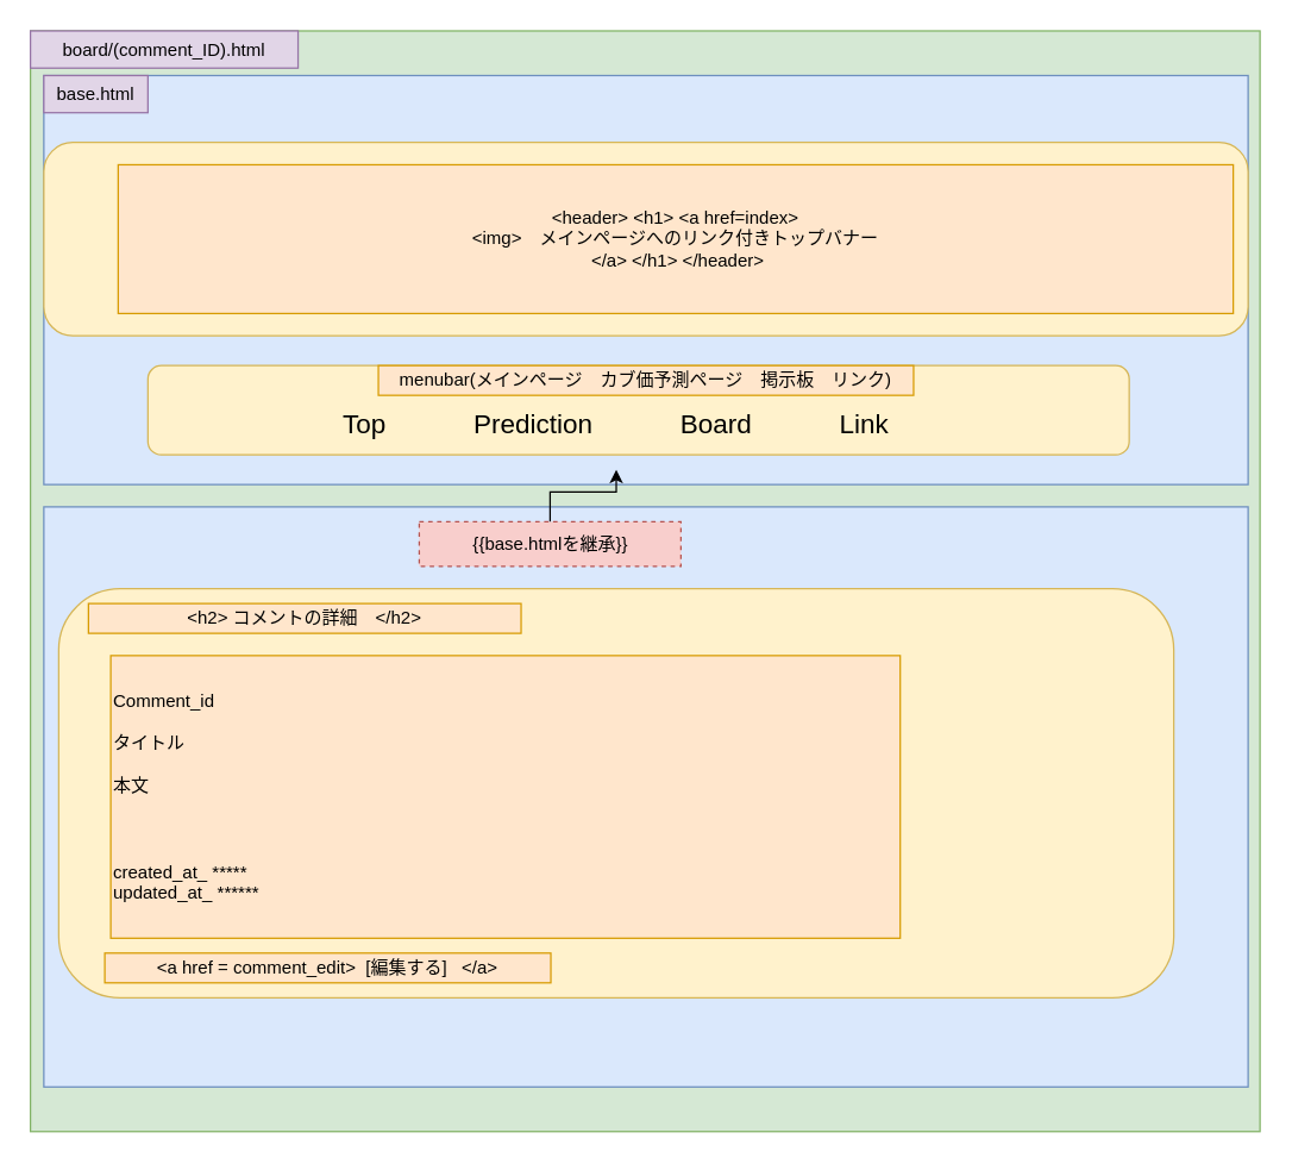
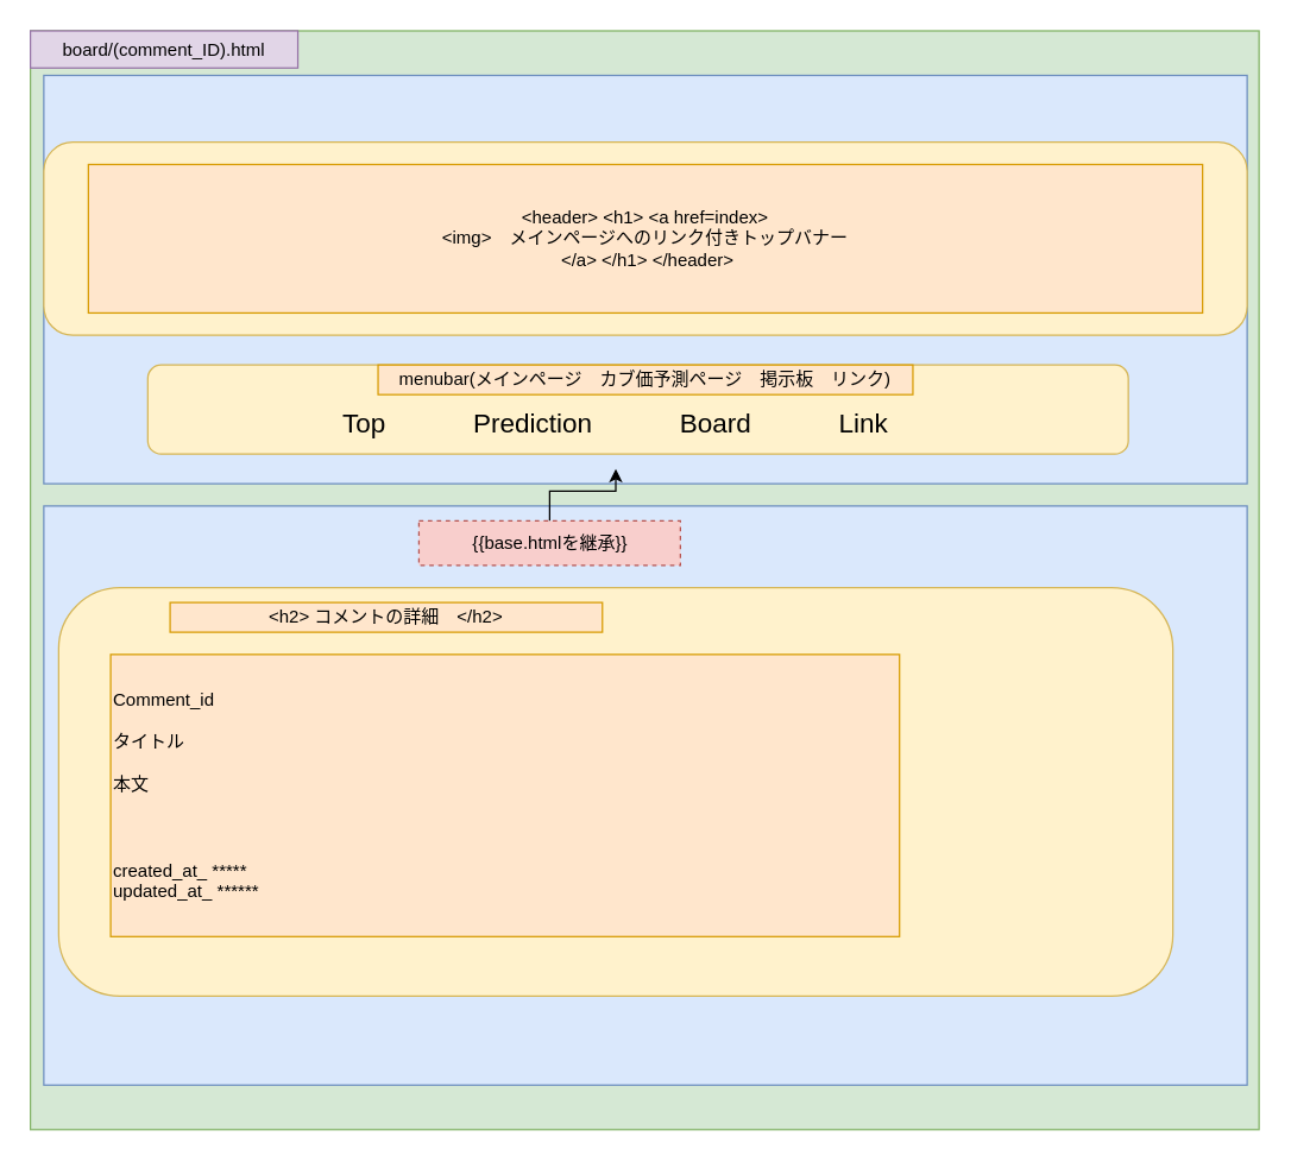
  <mxCell id="0" />
  <mxCell id="1" parent="0" />
  <mxCell id="2" value="" style="rounded=0;whiteSpace=wrap;html=1;fillColor=#d5e8d4;strokeColor=#82b366;" vertex="1" parent="1"><mxGeometry y="20" width="827" height="740" as="geometry" x="20" /></mxCell>
  <mxCell id="3" value="" style="rounded=0;whiteSpace=wrap;html=1;fillColor=#dae8fc;strokeColor=#6c8ebf;" vertex="1" parent="1"><mxGeometry x="29" y="340" width="810" height="390" as="geometry" /></mxCell>
  <mxCell id="4" value="" style="rounded=0;whiteSpace=wrap;html=1;fillColor=#dae8fc;strokeColor=#6c8ebf;" vertex="1" parent="1"><mxGeometry x="29" y="50" width="810" height="275" as="geometry" /></mxCell>
  <mxCell id="5" value="" style="rounded=1;whiteSpace=wrap;html=1;fillColor=#fff2cc;strokeColor=#d6b656;" vertex="1" parent="1"><mxGeometry x="29" y="95" width="810" height="130" as="geometry" /></mxCell>
- <mxCell id="6" value="&amp;lt;header&amp;gt; &amp;lt;h1&amp;gt; &amp;lt;a href=index&amp;gt;&lt;br&gt;&amp;lt;img&amp;gt;　メインページへのリンク付きトップバナー&lt;br&gt;&amp;nbsp;&amp;lt;/a&amp;gt; &amp;lt;/h1&amp;gt; &amp;lt;/header&amp;gt;" style="text;html=1;strokeColor=#d79b00;fillColor=#ffe6cc;align=center;verticalAlign=middle;whiteSpace=wrap;rounded=0;" vertex="1" parent="1"><mxGeometry x="79" y="110" width="750" height="100" as="geometry" /></mxCell>
+ <mxCell id="6" value="&amp;lt;header&amp;gt; &amp;lt;h1&amp;gt; &amp;lt;a href=index&amp;gt;&lt;br&gt;&amp;lt;img&amp;gt;　メインページへのリンク付きトップバナー&lt;br&gt;&amp;nbsp;&amp;lt;/a&amp;gt; &amp;lt;/h1&amp;gt; &amp;lt;/header&amp;gt;" style="text;html=1;strokeColor=#d79b00;fillColor=#ffe6cc;align=center;verticalAlign=middle;whiteSpace=wrap;rounded=0;" vertex="1" parent="1"><mxGeometry x="59" y="110" width="750" height="100" as="geometry" /></mxCell>
  <mxCell id="7" value="" style="rounded=1;whiteSpace=wrap;html=1;fillColor=#fff2cc;strokeColor=#d6b656;" vertex="1" parent="1"><mxGeometry x="99" y="245" width="660" height="60" as="geometry" /></mxCell>
  <mxCell id="8" value="&lt;font face=&quot;helvetica&quot;&gt;menubar(メインページ　カブ価予測ページ　掲示板　リンク)&lt;/font&gt;" style="text;html=1;strokeColor=#d79b00;fillColor=#ffe6cc;align=center;verticalAlign=middle;whiteSpace=wrap;rounded=0;" vertex="1" parent="1"><mxGeometry x="254" y="245" width="360" height="20" as="geometry" /></mxCell>
  <mxCell id="9" value="&lt;font style=&quot;font-size: 18px&quot;&gt;Top 　　　Prediction 　　　Board 　　　Link&lt;/font&gt;" style="text;html=1;strokeColor=none;fillColor=none;align=center;verticalAlign=middle;whiteSpace=wrap;rounded=0;" vertex="1" parent="1"><mxGeometry x="149" y="255" width="530" height="60" as="geometry" /></mxCell>
  <mxCell id="10" value="" style="rounded=1;whiteSpace=wrap;html=1;fillColor=#fff2cc;strokeColor=#d6b656;" vertex="1" parent="1"><mxGeometry x="39" y="395" width="750" height="275" as="geometry" /></mxCell>
- <mxCell id="11" value="&amp;lt;h2&amp;gt; コメントの詳細　&amp;lt;/h2&amp;gt;" style="text;html=1;strokeColor=#d79b00;fillColor=#ffe6cc;align=center;verticalAlign=middle;whiteSpace=wrap;rounded=0;" vertex="1" parent="1"><mxGeometry x="59" y="405" width="291" height="20" as="geometry" /></mxCell>
- <mxCell id="12" value="base.html" style="text;html=1;strokeColor=#9673a6;fillColor=#e1d5e7;align=center;verticalAlign=middle;whiteSpace=wrap;rounded=0;" vertex="1" parent="1"><mxGeometry x="29" y="50" width="70" height="25" as="geometry" /></mxCell>
+ <mxCell id="11" value="&amp;lt;h2&amp;gt; コメントの詳細　&amp;lt;/h2&amp;gt;" style="text;html=1;strokeColor=#d79b00;fillColor=#ffe6cc;align=center;verticalAlign=middle;whiteSpace=wrap;rounded=0;" vertex="1" parent="1"><mxGeometry x="114" y="405" width="291" height="20" as="geometry" /></mxCell>
  <mxCell id="13" value="board/(comment_ID).html" style="text;html=1;strokeColor=#9673a6;fillColor=#e1d5e7;align=center;verticalAlign=middle;whiteSpace=wrap;rounded=0;" vertex="1" parent="1"><mxGeometry y="20" width="180" height="25" as="geometry" x="20" /></mxCell>
  <mxCell id="14" value="" style="edgeStyle=orthogonalEdgeStyle;rounded=0;orthogonalLoop=1;jettySize=auto;html=1;" edge="1" parent="1" source="15" target="9"><mxGeometry relative="1" as="geometry" /></mxCell>
  <mxCell id="15" value="{{base.htmlを継承}}" style="rounded=0;whiteSpace=wrap;html=1;fillColor=#f8cecc;strokeColor=#b85450;dashed=1;" vertex="1" parent="1"><mxGeometry x="281.5" y="350" width="176" height="30" as="geometry" /></mxCell>
  <mxCell id="16" value="Comment_id&lt;br&gt;&lt;br&gt;タイトル&lt;br&gt;&lt;br&gt;本文&lt;br&gt;&lt;br&gt;&lt;br&gt;&lt;br&gt;created_at_ *****&lt;br&gt;updated_at_ ******" style="text;html=1;strokeColor=#d79b00;fillColor=#ffe6cc;align=left;verticalAlign=middle;whiteSpace=wrap;rounded=0;" vertex="1" parent="1"><mxGeometry x="74" y="440" width="531" height="190" as="geometry" /></mxCell>
- <mxCell id="17" value="&amp;lt;a href = comment_edit&amp;gt;&amp;nbsp; [編集する]&amp;nbsp; &amp;nbsp;&amp;lt;/a&amp;gt;" style="text;html=1;strokeColor=#d79b00;fillColor=#ffe6cc;align=center;verticalAlign=middle;whiteSpace=wrap;rounded=0;" vertex="1" parent="1"><mxGeometry x="70" y="640" width="300" height="20" as="geometry" /></mxCell>
